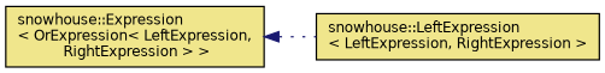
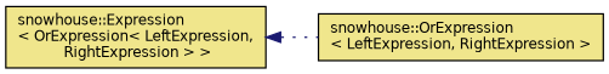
  digraph {
    rankdir=LR
    node [color=black fillcolor=khaki fontname=Helvetica fontsize=10 shape=record style=filled]
-   n1 [fontcolor=black height=0.2 label="snowhouse::LeftExpression\l\< LeftExpression, RightExpression \>" width=0.4]
+   n1 [fontcolor=black height=0.2 label="snowhouse::OrExpression\l\< LeftExpression, RightExpression \>" width=0.4]
    n2 [height=0.2 label="snowhouse::Expression\l\< OrExpression\< LeftExpression,\l RightExpression \> \>" width=0.4]
    n2 -> n1 [color=midnightblue dir=back fontname=Helvetica fontsize=10 labelfontname=Helvetica labelfontsize=10 style=dotted]
  }
